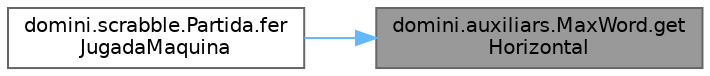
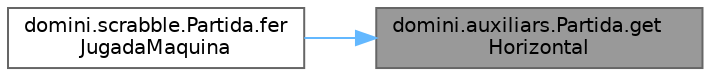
  digraph {
    rankdir=RL
    fontname="DejaVu Sans"
    node [fontname="DejaVu Sans" fontsize=10 shape=box style=filled]
-   n1 [color=gray40 fillcolor=grey60 fontcolor=black height=0.2 label="domini.auxiliars.MaxWord.get\lHorizontal" width=0.4]
+   n1 [color=gray40 fillcolor=grey60 fontcolor=black height=0.2 label="domini.auxiliars.Partida.get\lHorizontal" width=0.4]
    n2 [color=grey40 fillcolor=white height=0.2 label="domini.scrabble.Partida.fer\lJugadaMaquina" width=0.4]
    n1 -> n2 [color=steelblue1 dir=back fontname="DejaVu Sans" fontsize=10 labelfontname=Helvetica labelfontsize=10 style=solid]
  }
